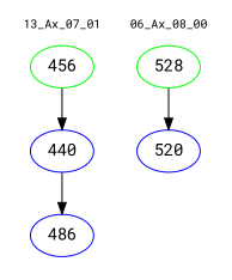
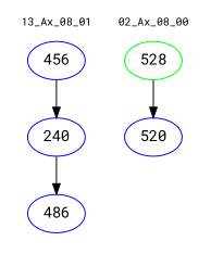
  digraph {
    fontname="Roboto Mono"
    node [color=blue fontname="Roboto Mono"]
    edge [color=black fontname="Roboto Mono"]
-   n1 [color=green label=456]
-   n2 [label=440]
+   n1 [label=456]
+   n2 [label=240]
    n3 [label=486]
    n4 [color=green label=528]
    n5 [label=520]
    subgraph cluster_1 {
      color=white
      fontsize=10
-     label="13_Ax_07_01"
+     label="13_Ax_08_01"
      n1
      n2
      n3
    }
    subgraph cluster_2 {
      color=white
      fontsize=10
-     label="06_Ax_08_00"
+     label="02_Ax_08_00"
      n4
      n5
    }
    n1 -> n2
    n2 -> n3
    n4 -> n5
  }
